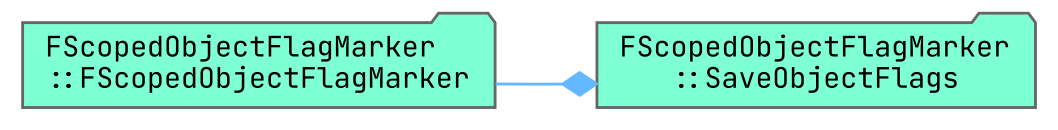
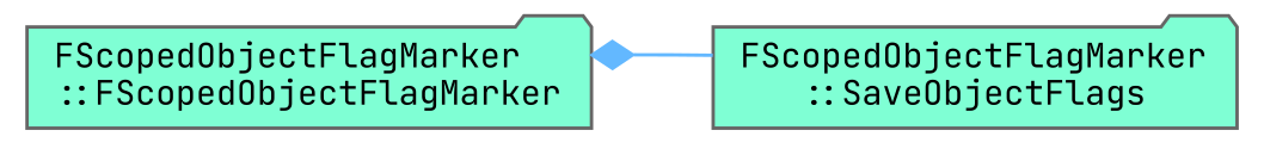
  digraph {
    rankdir=LR
    fontname="JetBrains Mono"
    node [fillcolor=aquamarine fontname="JetBrains Mono" fontsize=10 shape=folder style=filled]
    n1 [color=gray40 fontcolor=black height=0.2 label="FScopedObjectFlagMarker\l::FScopedObjectFlagMarker" width=0.4]
    n2 [color=grey40 height=0.2 label="FScopedObjectFlagMarker\l::SaveObjectFlags" width=0.4]
-   n1 -> n2 [color=steelblue1 fontname="JetBrains Mono" fontsize=10 labelfontname=Helvetica labelfontsize=10 style=solid arrowhead=diamond]
+   n2 -> n1 [color=steelblue1 fontname="JetBrains Mono" fontsize=10 labelfontname=Helvetica labelfontsize=10 style=solid arrowhead=diamond]
  }
